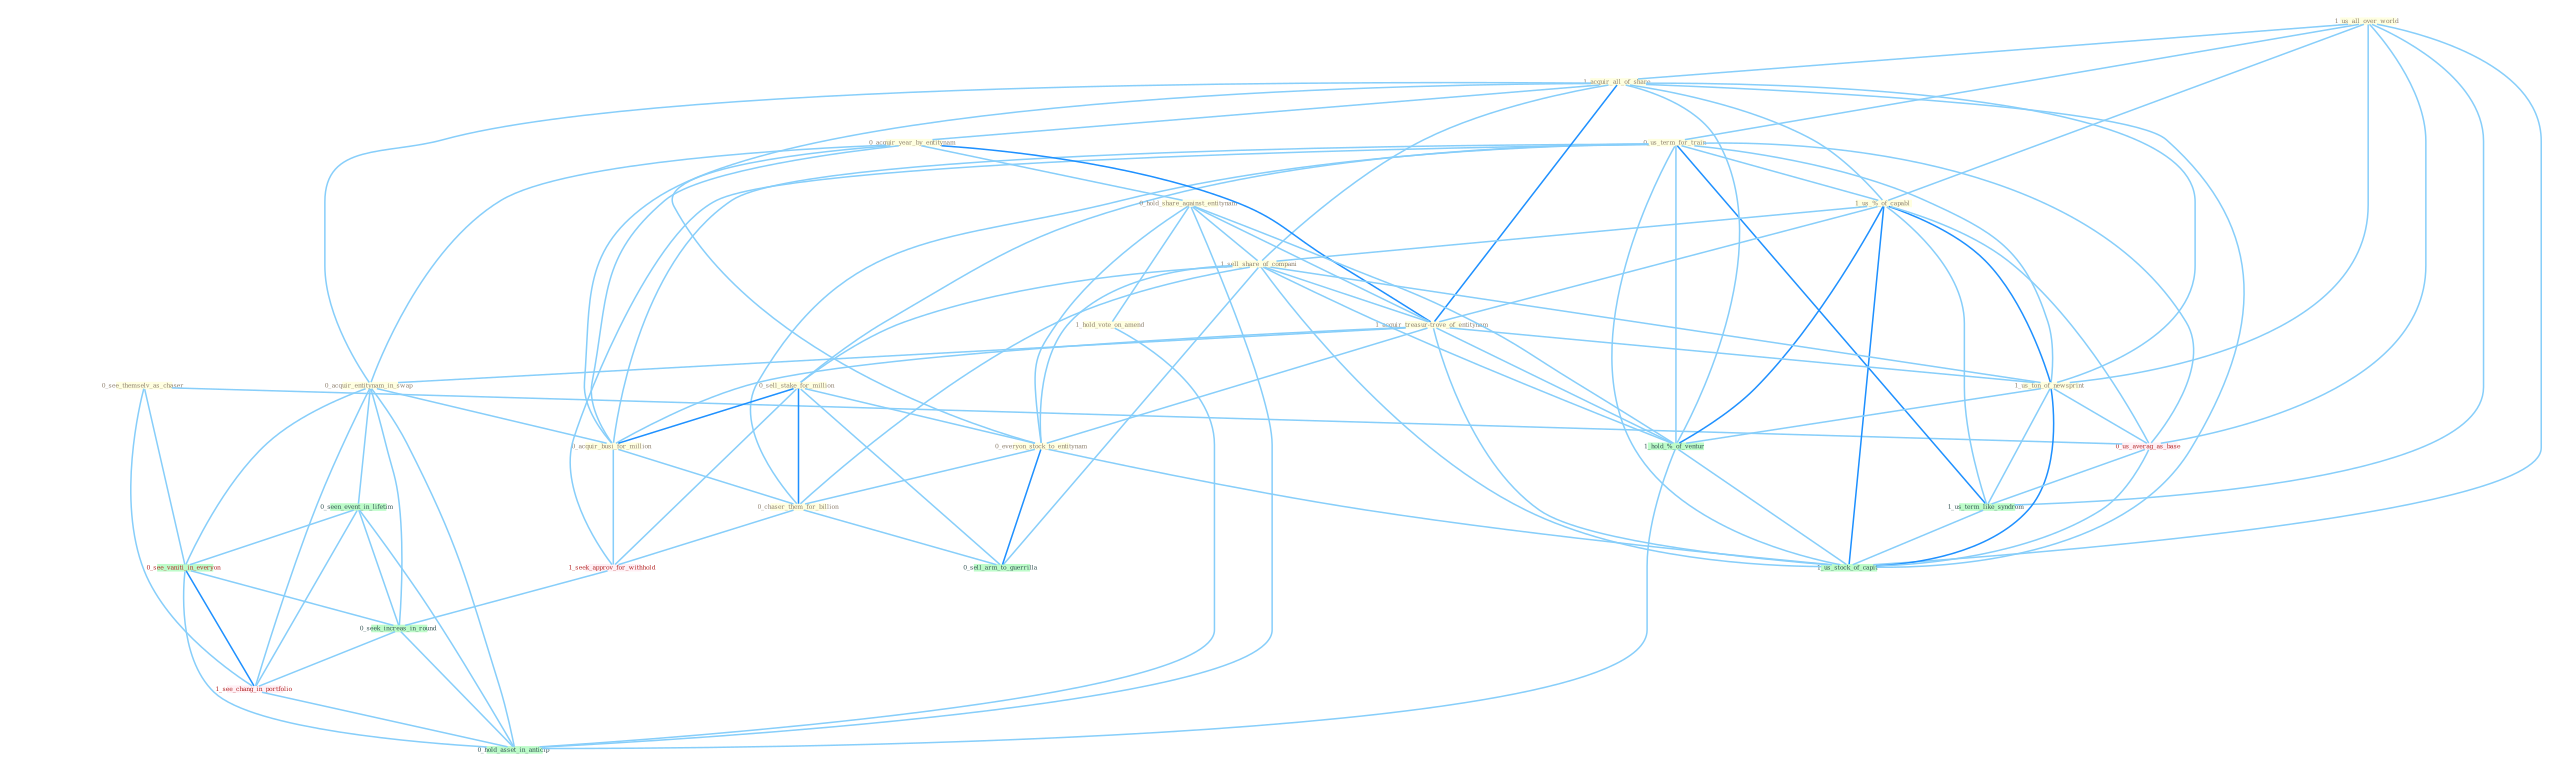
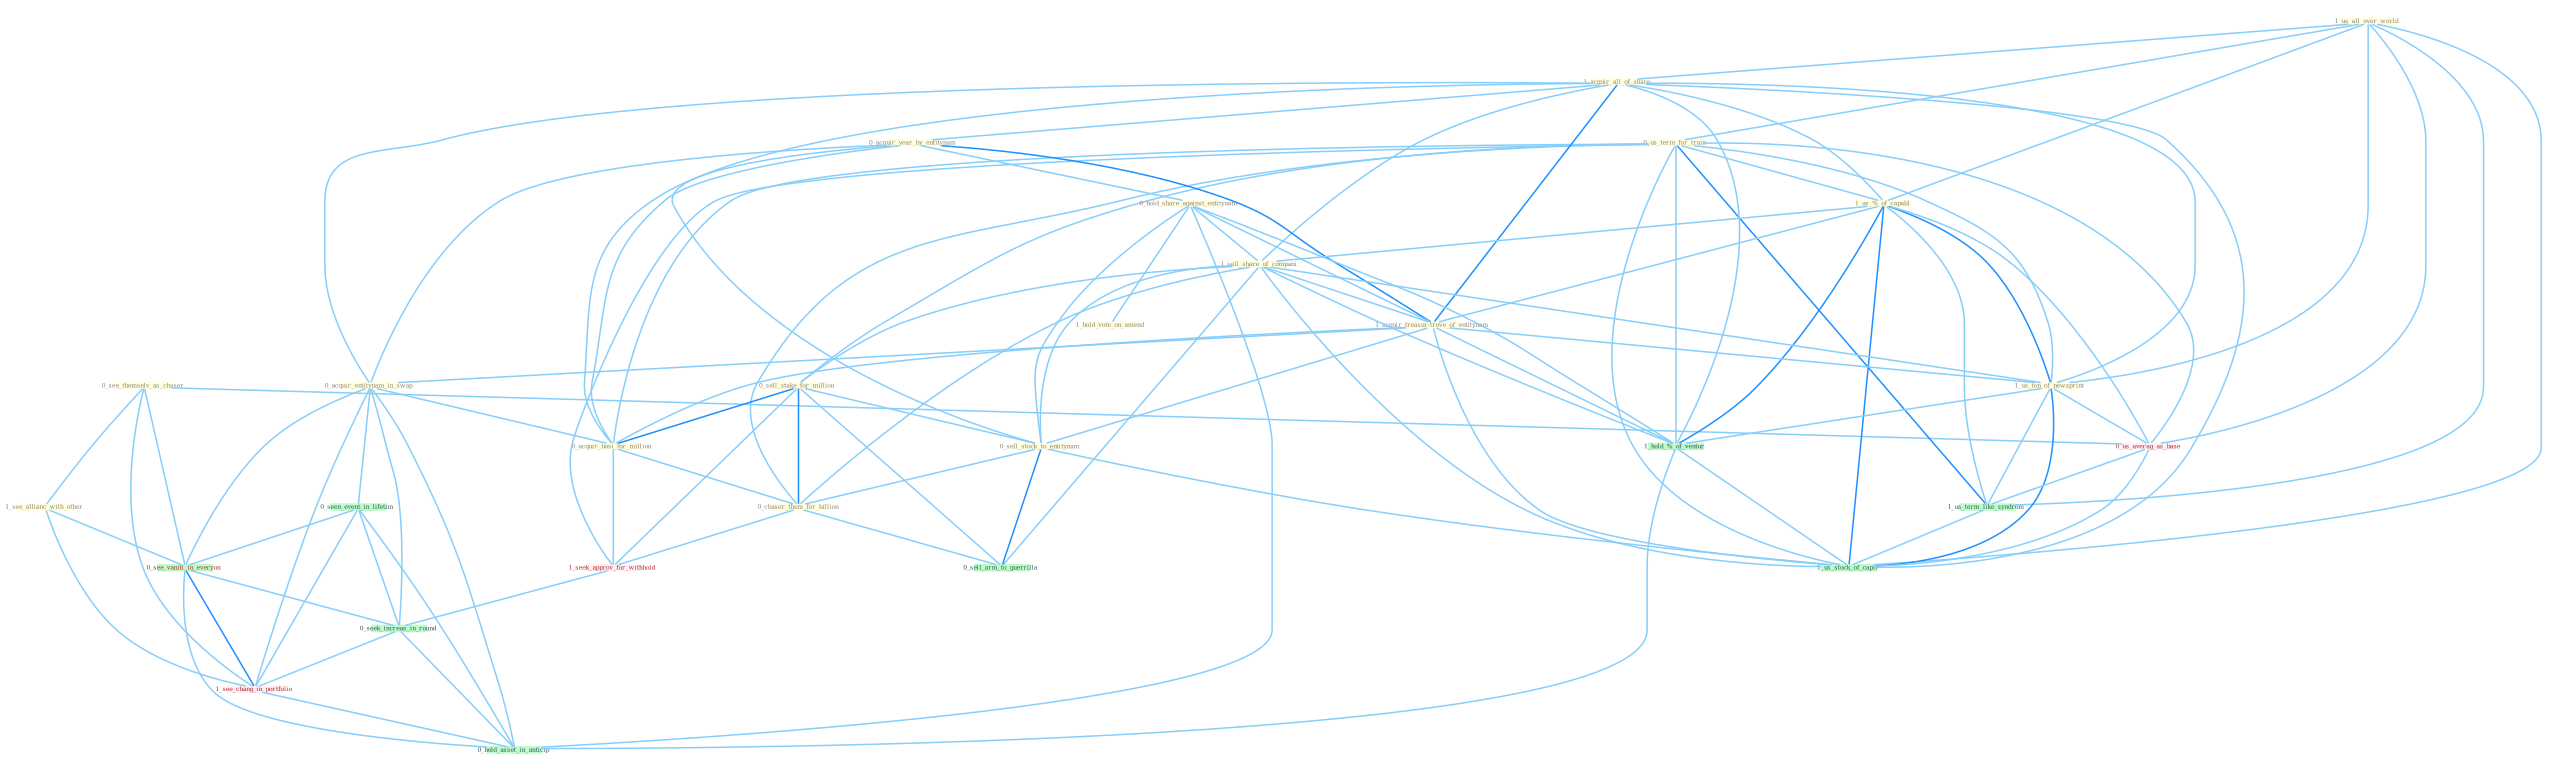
  graph {
    node [color="#ffffe0" fixedsize=true fontcolor="#8b7d6b" fontsize=4 shape=polygon style=filled]
    edge [color="#87cefa" w=1]
    "0_see_themselv_as_chaser " [height=.06 width=.5]
    "1_us_all_over_world " [height=.06 width=.5]
    "0_us_term_for_train " [height=.06 width=.5]
    "1_acquir_all_of_share " [height=.06 width=.5]
    "0_acquir_year_by_entitynam " [height=.06 width=.5]
    "0_hold_share_against_entitynam " [height=.06 width=.5]
+   "1_see_allianc_with_other " [height=.06 width=.5]
    "1_us_%_of_capabl " [height=.06 width=.5]
    "1_sell_share_of_compani " [height=.06 width=.5]
    "1_acquir_treasur-trove_of_entitynam " [height=.06 width=.5]
    "0_sell_stake_for_million " [height=.06 width=.5]
    "1_us_ton_of_newsprint " [height=.06 width=.5]
    "1_hold_vote_on_amend " [height=.06 width=.5]
-   "0_sell_stock_to_entitynam " [height=.06 width=.5 label="0_everyon_stock_to_entitynam"]
+   "0_sell_stock_to_entitynam " [height=.06 width=.5]
    "0_acquir_entitynam_in_swap " [height=.06 width=.5]
    "0_acquir_busi_for_million " [height=.06 width=.5]
    n17 [height=.06 label="0_chaser_them_for_billion" width=.5]
    "0_us_averag_as_base " [color="#fff0f5" fontcolor="#b22222" height=.06 width=.5]
    "1_seek_approv_for_withhold " [color="#fff0f5" fontcolor="#b22222" height=.06 width=.5]
    "1_see_chang_in_portfolio " [color="#fff0f5" fontcolor="#b22222" height=.06 width=.5]
    "0_see_vaniti_in_everyon " [color="#BDFCC9" fontcolor="#b22222" height=.06 width=.5]
    "1_us_term_like_syndrom " [color="#BDFCC9" fontcolor="#2f4f4f" height=.06 width=.5]
    "1_us_stock_of_capit " [color="#BDFCC9" fontcolor="#2f4f4f" height=.06 width=.5]
    "1_hold_%_of_ventur " [color="#BDFCC9" fontcolor="#2f4f4f" height=.06 width=.5]
    "0_hold_asset_in_anticip " [color="#BDFCC9" fontcolor="#2f4f4f" height=.06 width=.5]
    "0_sell_arm_to_guerrilla " [color="#BDFCC9" fontcolor="#2f4f4f" height=.06 width=.5]
    "0_seen_event_in_lifetim " [color="#BDFCC9" fontcolor="#2f4f4f" height=.06 width=.5]
    "0_seek_increas_in_round " [color="#BDFCC9" fontcolor="#2f4f4f" height=.06 width=.5]
    subgraph sub_1 {
      "0_see_themselv_as_chaser "
      "1_us_all_over_world "
      "0_us_term_for_train "
      "1_acquir_all_of_share "
      "0_acquir_year_by_entitynam "
      "0_hold_share_against_entitynam "
+     "1_see_allianc_with_other "
      "1_us_%_of_capabl "
      "1_sell_share_of_compani "
      "1_acquir_treasur-trove_of_entitynam "
      "0_sell_stake_for_million "
      "1_us_ton_of_newsprint "
      "1_hold_vote_on_amend "
      "0_sell_stock_to_entitynam "
      "0_acquir_entitynam_in_swap "
      "0_acquir_busi_for_million "
      n17
    }
    subgraph sub_2 {
      "0_us_averag_as_base "
      "1_seek_approv_for_withhold "
      "1_see_chang_in_portfolio "
    }
+   "0_see_themselv_as_chaser " -- "1_see_allianc_with_other "
    "0_see_themselv_as_chaser " -- "0_us_averag_as_base "
    "0_see_themselv_as_chaser " -- "1_see_chang_in_portfolio "
    "0_see_themselv_as_chaser " -- "0_see_vaniti_in_everyon "
    "1_us_all_over_world " -- "0_us_term_for_train "
    "1_us_all_over_world " -- "1_acquir_all_of_share "
    "1_us_all_over_world " -- "1_us_%_of_capabl "
    "1_us_all_over_world " -- "1_us_ton_of_newsprint "
    "1_us_all_over_world " -- "0_us_averag_as_base "
    "1_us_all_over_world " -- "1_us_term_like_syndrom "
    "1_us_all_over_world " -- "1_us_stock_of_capit "
    "0_us_term_for_train " -- "1_us_%_of_capabl "
    "0_us_term_for_train " -- "0_sell_stake_for_million "
    "0_us_term_for_train " -- "1_us_ton_of_newsprint "
    "0_us_term_for_train " -- "0_acquir_busi_for_million "
    "0_us_term_for_train " -- n17
    "0_us_term_for_train " -- "0_us_averag_as_base "
    "0_us_term_for_train " -- "1_seek_approv_for_withhold "
    "0_us_term_for_train " -- "1_us_term_like_syndrom " [color="#1e90ff" w=2]
    "0_us_term_for_train " -- "1_us_stock_of_capit "
    "0_us_term_for_train " -- "1_hold_%_of_ventur "
    "1_acquir_all_of_share " -- "0_acquir_year_by_entitynam "
    "1_acquir_all_of_share " -- "1_us_%_of_capabl "
    "1_acquir_all_of_share " -- "1_sell_share_of_compani "
    "1_acquir_all_of_share " -- "1_acquir_treasur-trove_of_entitynam " [color="#1e90ff" w=2]
    "1_acquir_all_of_share " -- "1_us_ton_of_newsprint "
    "1_acquir_all_of_share " -- "0_acquir_entitynam_in_swap "
    "1_acquir_all_of_share " -- "0_acquir_busi_for_million "
    "1_acquir_all_of_share " -- "1_us_stock_of_capit "
    "1_acquir_all_of_share " -- "1_hold_%_of_ventur "
    "0_acquir_year_by_entitynam " -- "0_hold_share_against_entitynam "
    "0_acquir_year_by_entitynam " -- "1_acquir_treasur-trove_of_entitynam " [color="#1e90ff" w=2]
    "0_acquir_year_by_entitynam " -- "0_sell_stock_to_entitynam "
    "0_acquir_year_by_entitynam " -- "0_acquir_entitynam_in_swap "
    "0_acquir_year_by_entitynam " -- "0_acquir_busi_for_million "
    "0_hold_share_against_entitynam " -- "1_sell_share_of_compani "
    "0_hold_share_against_entitynam " -- "1_acquir_treasur-trove_of_entitynam "
    "0_hold_share_against_entitynam " -- "1_hold_vote_on_amend "
    "0_hold_share_against_entitynam " -- "0_sell_stock_to_entitynam "
    "0_hold_share_against_entitynam " -- "1_hold_%_of_ventur "
    "0_hold_share_against_entitynam " -- "0_hold_asset_in_anticip "
+   "1_see_allianc_with_other " -- "1_see_chang_in_portfolio "
+   "1_see_allianc_with_other " -- "0_see_vaniti_in_everyon "
    "1_us_%_of_capabl " -- "1_sell_share_of_compani "
    "1_us_%_of_capabl " -- "1_acquir_treasur-trove_of_entitynam "
    "1_us_%_of_capabl " -- "1_us_ton_of_newsprint " [color="#1e90ff" w=2]
    "1_us_%_of_capabl " -- "0_us_averag_as_base "
    "1_us_%_of_capabl " -- "1_us_term_like_syndrom "
    "1_us_%_of_capabl " -- "1_us_stock_of_capit " [color="#1e90ff" w=2]
    "1_us_%_of_capabl " -- "1_hold_%_of_ventur " [color="#1e90ff" w=2]
    "1_sell_share_of_compani " -- "1_acquir_treasur-trove_of_entitynam "
    "1_sell_share_of_compani " -- "0_sell_stake_for_million "
    "1_sell_share_of_compani " -- "1_us_ton_of_newsprint "
    "1_sell_share_of_compani " -- "0_sell_stock_to_entitynam "
    "1_sell_share_of_compani " -- n17
    "1_sell_share_of_compani " -- "1_us_stock_of_capit "
    "1_sell_share_of_compani " -- "1_hold_%_of_ventur "
    "1_sell_share_of_compani " -- "0_sell_arm_to_guerrilla "
    "1_acquir_treasur-trove_of_entitynam " -- "1_us_ton_of_newsprint "
    "1_acquir_treasur-trove_of_entitynam " -- "0_sell_stock_to_entitynam "
    "1_acquir_treasur-trove_of_entitynam " -- "0_acquir_entitynam_in_swap "
    "1_acquir_treasur-trove_of_entitynam " -- "0_acquir_busi_for_million "
    "1_acquir_treasur-trove_of_entitynam " -- "1_us_stock_of_capit "
    "1_acquir_treasur-trove_of_entitynam " -- "1_hold_%_of_ventur "
    "0_sell_stake_for_million " -- "0_sell_stock_to_entitynam "
    "0_sell_stake_for_million " -- "0_acquir_busi_for_million " [color="#1e90ff" w=2]
    "0_sell_stake_for_million " -- n17 [color="#1e90ff" w=2]
    "0_sell_stake_for_million " -- "1_seek_approv_for_withhold "
    "0_sell_stake_for_million " -- "0_sell_arm_to_guerrilla "
    "1_us_ton_of_newsprint " -- "0_us_averag_as_base "
    "1_us_ton_of_newsprint " -- "1_us_term_like_syndrom "
    "1_us_ton_of_newsprint " -- "1_us_stock_of_capit " [color="#1e90ff" w=2]
    "1_us_ton_of_newsprint " -- "1_hold_%_of_ventur "
-   "1_hold_vote_on_amend " -- "0_hold_asset_in_anticip "
    "0_sell_stock_to_entitynam " -- n17
    "0_sell_stock_to_entitynam " -- "1_us_stock_of_capit "
    "0_sell_stock_to_entitynam " -- "0_sell_arm_to_guerrilla " [color="#1e90ff" w=2]
    "0_acquir_entitynam_in_swap " -- "0_acquir_busi_for_million "
    "0_acquir_entitynam_in_swap " -- "1_see_chang_in_portfolio "
    "0_acquir_entitynam_in_swap " -- "0_see_vaniti_in_everyon "
    "0_acquir_entitynam_in_swap " -- "0_hold_asset_in_anticip "
    "0_acquir_entitynam_in_swap " -- "0_seen_event_in_lifetim "
    "0_acquir_entitynam_in_swap " -- "0_seek_increas_in_round "
    "0_acquir_busi_for_million " -- n17
    "0_acquir_busi_for_million " -- "1_seek_approv_for_withhold "
    n17 -- "1_seek_approv_for_withhold "
    n17 -- "0_sell_arm_to_guerrilla "
    "0_us_averag_as_base " -- "1_us_term_like_syndrom "
    "0_us_averag_as_base " -- "1_us_stock_of_capit "
    "1_seek_approv_for_withhold " -- "0_seek_increas_in_round "
    "1_see_chang_in_portfolio " -- "0_hold_asset_in_anticip "
    "0_see_vaniti_in_everyon " -- "1_see_chang_in_portfolio " [color="#1e90ff" w=2]
    "0_see_vaniti_in_everyon " -- "0_hold_asset_in_anticip "
    "0_see_vaniti_in_everyon " -- "0_seek_increas_in_round "
    "1_us_term_like_syndrom " -- "1_us_stock_of_capit "
    "1_hold_%_of_ventur " -- "1_us_stock_of_capit "
    "1_hold_%_of_ventur " -- "0_hold_asset_in_anticip "
    "0_seen_event_in_lifetim " -- "1_see_chang_in_portfolio "
    "0_seen_event_in_lifetim " -- "0_see_vaniti_in_everyon "
    "0_seen_event_in_lifetim " -- "0_hold_asset_in_anticip "
    "0_seen_event_in_lifetim " -- "0_seek_increas_in_round "
    "0_seek_increas_in_round " -- "1_see_chang_in_portfolio "
    "0_seek_increas_in_round " -- "0_hold_asset_in_anticip "
  }
